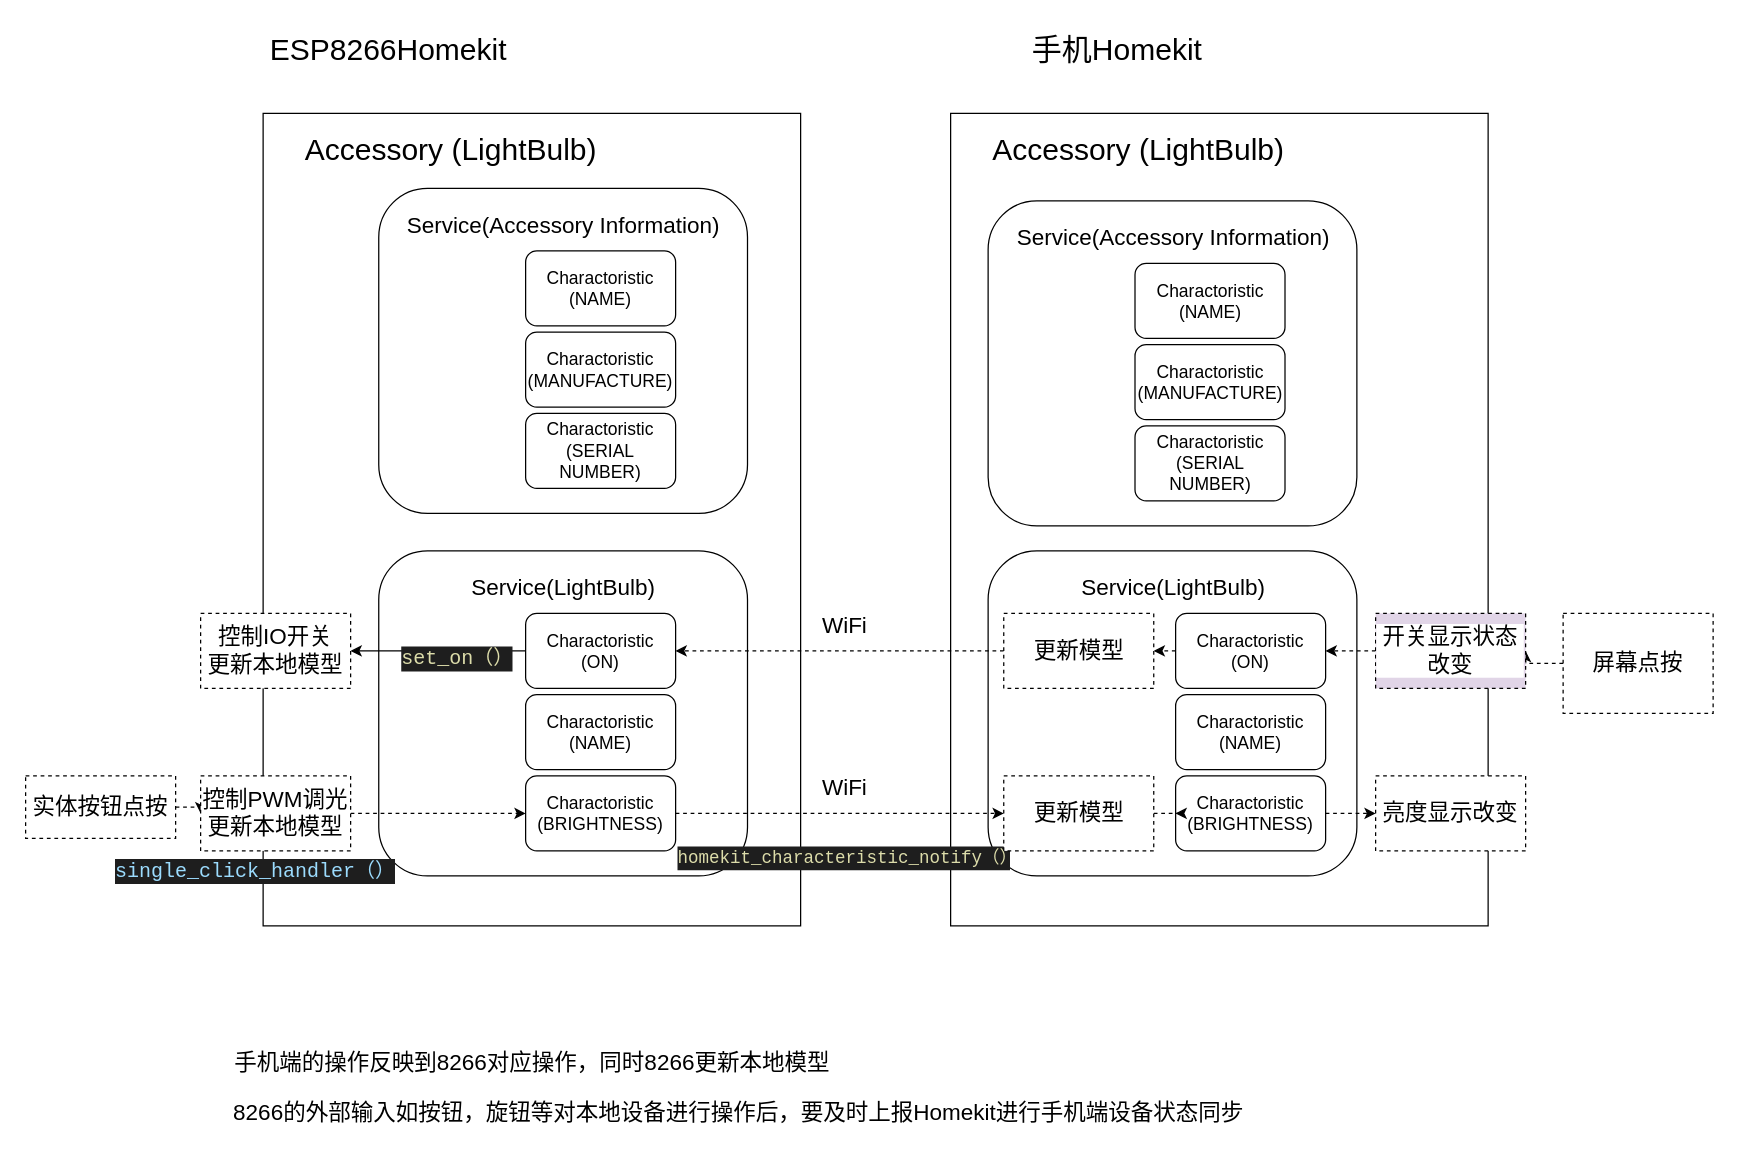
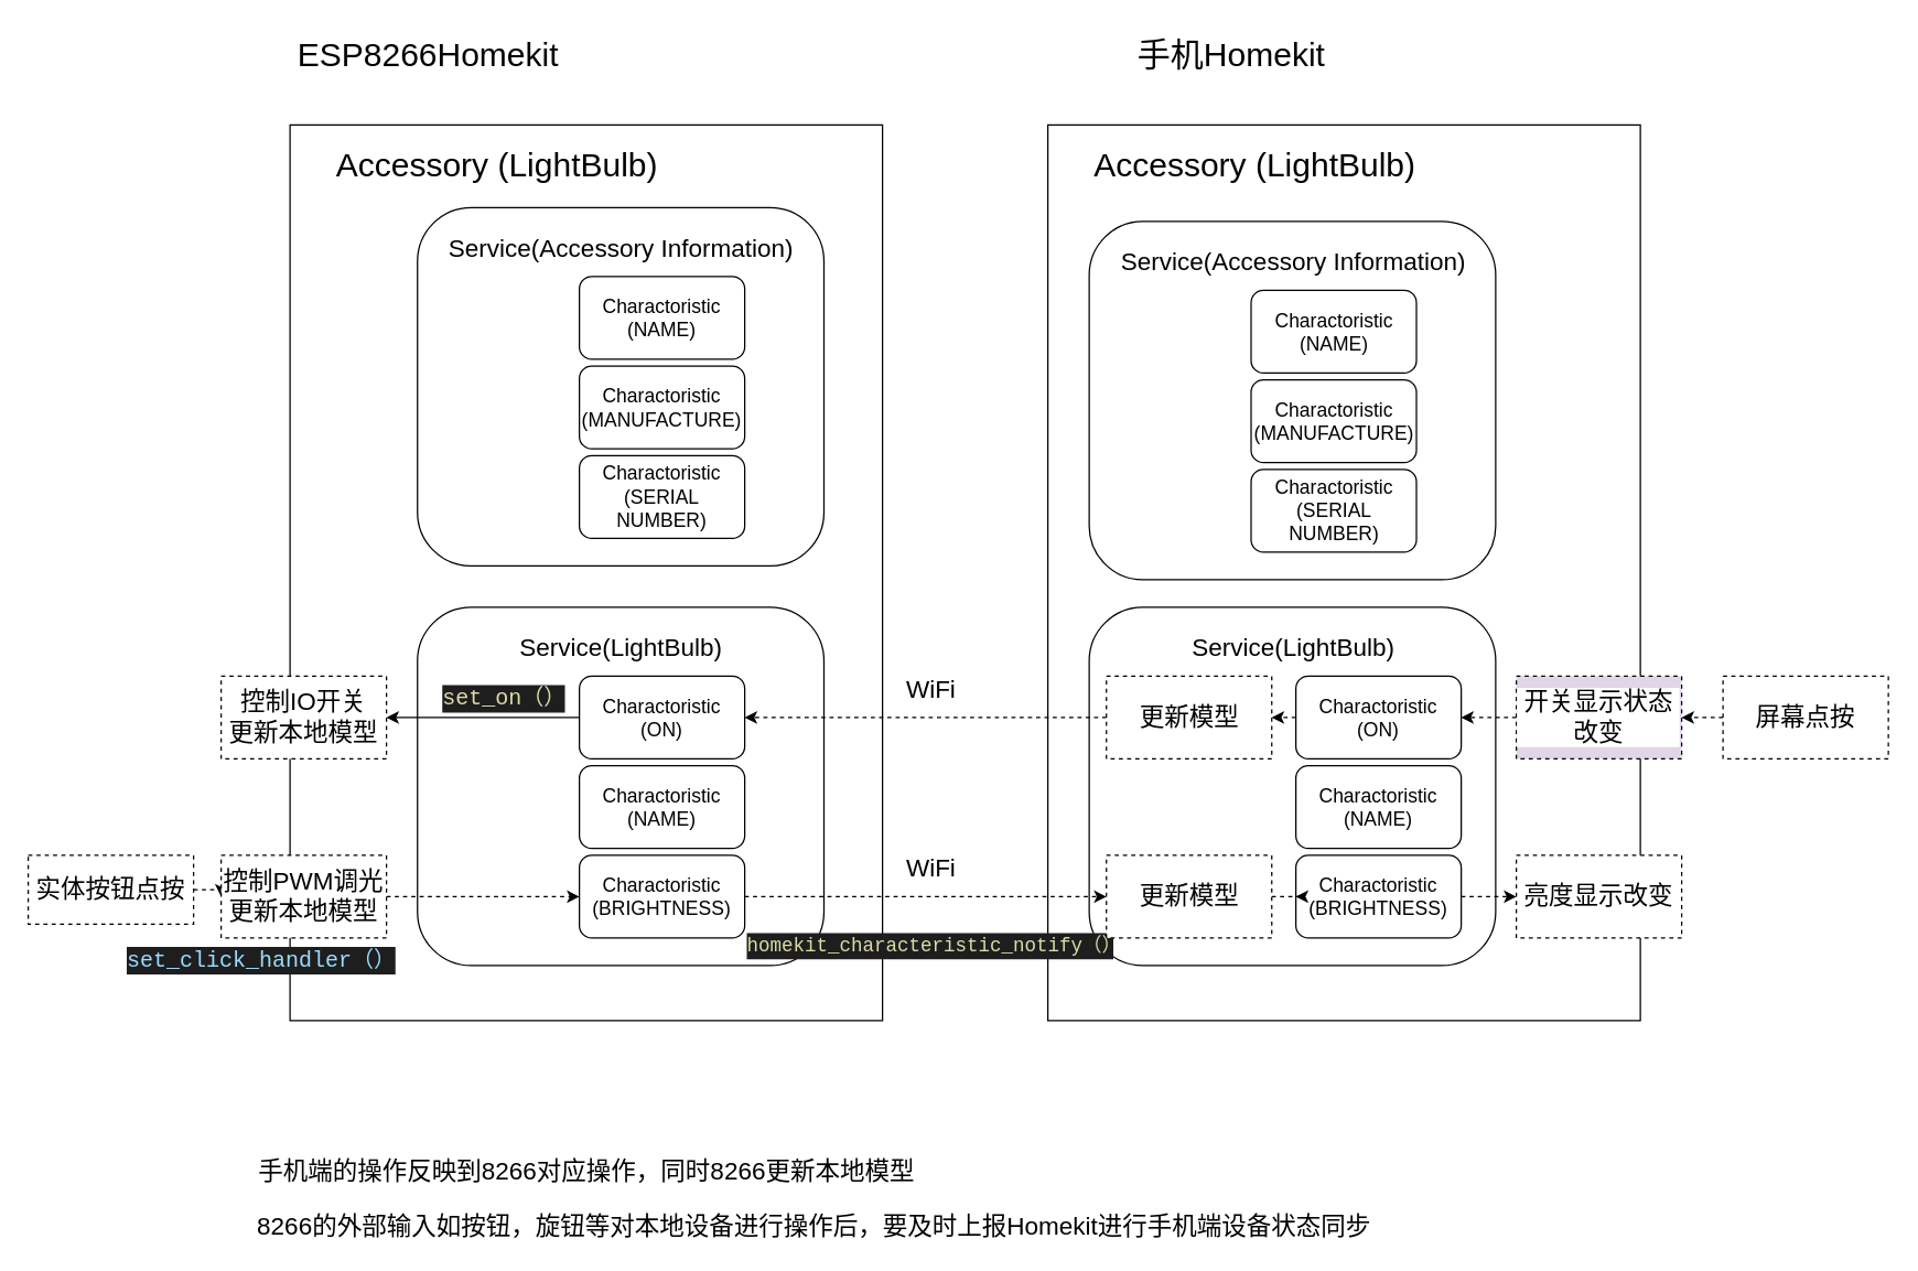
  <mxCell id="0" />
  <mxCell id="1" parent="0" />
  <mxCell id="2" value="" style="rounded=0;whiteSpace=wrap;html=1;" parent="1" vertex="1"><mxGeometry x="210" y="90" width="430" height="650" as="geometry" /></mxCell>
  <mxCell id="3" value="" style="rounded=1;whiteSpace=wrap;html=1;" parent="1" vertex="1"><mxGeometry x="302.5" y="150" width="295" height="260" as="geometry" /></mxCell>
  <mxCell id="4" value="&lt;font style=&quot;font-size: 24px;&quot;&gt;Accessory (LightBulb)&lt;/font&gt;" style="text;html=1;resizable=0;autosize=1;align=center;verticalAlign=middle;points=[];fillColor=none;strokeColor=none;rounded=0;" parent="1" vertex="1"><mxGeometry x="230" y="100" width="260" height="40" as="geometry" /></mxCell>
  <mxCell id="5" value="&lt;font style=&quot;font-size: 18px;&quot;&gt;Service(Accessory Information)&lt;/font&gt;" style="text;html=1;resizable=0;autosize=1;align=center;verticalAlign=middle;points=[];fillColor=none;strokeColor=none;rounded=0;" parent="1" vertex="1"><mxGeometry x="315" y="170" width="270" height="20" as="geometry" /></mxCell>
  <mxCell id="6" value="" style="group" parent="1" vertex="1" connectable="0"><mxGeometry x="420" y="200" width="120" height="190" as="geometry" /></mxCell>
  <mxCell id="7" value="&lt;font style=&quot;font-size: 14px;&quot;&gt;Charactoristic&lt;br&gt;(NAME)&lt;/font&gt;" style="rounded=1;whiteSpace=wrap;html=1;" parent="6" vertex="1"><mxGeometry width="120" height="60" as="geometry" /></mxCell>
  <mxCell id="8" value="&lt;font style=&quot;font-size: 14px;&quot;&gt;&lt;span style=&quot;&quot;&gt;Charactoristic&lt;/span&gt;&lt;br style=&quot;&quot;&gt;&lt;span style=&quot;&quot;&gt;(MANUFACTURE)&lt;/span&gt;&lt;/font&gt;" style="rounded=1;whiteSpace=wrap;html=1;" parent="6" vertex="1"><mxGeometry y="65" width="120" height="60" as="geometry" /></mxCell>
  <mxCell id="9" value="&lt;font style=&quot;font-size: 14px;&quot;&gt;&lt;span style=&quot;&quot;&gt;Charactoristic&lt;/span&gt;&lt;br style=&quot;&quot;&gt;&lt;span style=&quot;&quot;&gt;(SERIAL NUMBER)&lt;/span&gt;&lt;/font&gt;" style="rounded=1;whiteSpace=wrap;html=1;" parent="6" vertex="1"><mxGeometry y="130" width="120" height="60" as="geometry" /></mxCell>
  <mxCell id="10" value="" style="rounded=1;whiteSpace=wrap;html=1;" parent="1" vertex="1"><mxGeometry x="302.5" y="440" width="295" height="260" as="geometry" /></mxCell>
  <mxCell id="11" value="&lt;font style=&quot;font-size: 18px;&quot;&gt;Service(LightBulb)&lt;/font&gt;" style="text;html=1;resizable=0;autosize=1;align=center;verticalAlign=middle;points=[];fillColor=none;strokeColor=none;rounded=0;" parent="1" vertex="1"><mxGeometry x="370" y="460" width="160" height="20" as="geometry" /></mxCell>
  <mxCell id="12" value="" style="group" parent="1" vertex="1" connectable="0"><mxGeometry x="420" y="490" width="120" height="190" as="geometry" /></mxCell>
  <mxCell id="13" value="&lt;font style=&quot;font-size: 14px;&quot;&gt;Charactoristic&lt;br&gt;(ON)&lt;/font&gt;" style="rounded=1;whiteSpace=wrap;html=1;" parent="12" vertex="1"><mxGeometry width="120" height="60" as="geometry" /></mxCell>
  <mxCell id="14" value="&lt;font style=&quot;font-size: 14px;&quot;&gt;&lt;span style=&quot;&quot;&gt;Charactoristic&lt;/span&gt;&lt;br style=&quot;&quot;&gt;&lt;span style=&quot;&quot;&gt;(NAME)&lt;/span&gt;&lt;/font&gt;" style="rounded=1;whiteSpace=wrap;html=1;" parent="12" vertex="1"><mxGeometry y="65" width="120" height="60" as="geometry" /></mxCell>
  <mxCell id="15" value="&lt;font style=&quot;font-size: 14px;&quot;&gt;&lt;span style=&quot;&quot;&gt;Charactoristic&lt;/span&gt;&lt;br style=&quot;&quot;&gt;&lt;span style=&quot;&quot;&gt;(BRIGHTNESS)&lt;/span&gt;&lt;/font&gt;" style="rounded=1;whiteSpace=wrap;html=1;" parent="12" vertex="1"><mxGeometry y="130" width="120" height="60" as="geometry" /></mxCell>
  <mxCell id="16" value="" style="rounded=0;whiteSpace=wrap;html=1;" parent="1" vertex="1"><mxGeometry x="760" y="90" width="430" height="650" as="geometry" /></mxCell>
  <mxCell id="17" value="" style="rounded=1;whiteSpace=wrap;html=1;" parent="1" vertex="1"><mxGeometry x="790" y="160" width="295" height="260" as="geometry" /></mxCell>
  <mxCell id="18" value="&lt;font style=&quot;font-size: 24px;&quot;&gt;Accessory (LightBulb)&lt;/font&gt;" style="text;html=1;resizable=0;autosize=1;align=center;verticalAlign=middle;points=[];fillColor=none;strokeColor=none;rounded=0;" parent="1" vertex="1"><mxGeometry x="780" y="100" width="260" height="40" as="geometry" /></mxCell>
  <mxCell id="19" value="&lt;font style=&quot;font-size: 18px;&quot;&gt;Service(Accessory Information)&lt;/font&gt;" style="text;html=1;resizable=0;autosize=1;align=center;verticalAlign=middle;points=[];fillColor=none;strokeColor=none;rounded=0;" parent="1" vertex="1"><mxGeometry x="802.5" y="180" width="270" height="20" as="geometry" /></mxCell>
  <mxCell id="20" value="" style="group" parent="1" vertex="1" connectable="0"><mxGeometry x="907.5" y="210" width="120" height="190" as="geometry" /></mxCell>
  <mxCell id="21" value="&lt;font style=&quot;font-size: 14px;&quot;&gt;Charactoristic&lt;br&gt;(NAME)&lt;/font&gt;" style="rounded=1;whiteSpace=wrap;html=1;" parent="20" vertex="1"><mxGeometry width="120" height="60" as="geometry" /></mxCell>
  <mxCell id="22" value="&lt;font style=&quot;font-size: 14px;&quot;&gt;&lt;span style=&quot;&quot;&gt;Charactoristic&lt;/span&gt;&lt;br style=&quot;&quot;&gt;&lt;span style=&quot;&quot;&gt;(MANUFACTURE)&lt;/span&gt;&lt;/font&gt;" style="rounded=1;whiteSpace=wrap;html=1;" parent="20" vertex="1"><mxGeometry y="65" width="120" height="60" as="geometry" /></mxCell>
  <mxCell id="23" value="&lt;font style=&quot;font-size: 14px;&quot;&gt;&lt;span style=&quot;&quot;&gt;Charactoristic&lt;/span&gt;&lt;br style=&quot;&quot;&gt;&lt;span style=&quot;&quot;&gt;(SERIAL NUMBER)&lt;/span&gt;&lt;/font&gt;" style="rounded=1;whiteSpace=wrap;html=1;" parent="20" vertex="1"><mxGeometry y="130" width="120" height="60" as="geometry" /></mxCell>
  <mxCell id="24" value="" style="rounded=1;whiteSpace=wrap;html=1;" parent="1" vertex="1"><mxGeometry x="790" y="440" width="295" height="260" as="geometry" /></mxCell>
  <mxCell id="25" value="&lt;font style=&quot;font-size: 18px;&quot;&gt;Service(LightBulb)&lt;/font&gt;" style="text;html=1;resizable=0;autosize=1;align=center;verticalAlign=middle;points=[];fillColor=none;strokeColor=none;rounded=0;" parent="1" vertex="1"><mxGeometry x="857.5" y="460" width="160" height="20" as="geometry" /></mxCell>
  <mxCell id="26" value="" style="group" parent="1" vertex="1" connectable="0"><mxGeometry x="940" y="490" width="120" height="190" as="geometry" /></mxCell>
  <mxCell id="27" value="&lt;font style=&quot;font-size: 14px;&quot;&gt;Charactoristic&lt;br&gt;(ON)&lt;/font&gt;" style="rounded=1;whiteSpace=wrap;html=1;" parent="26" vertex="1"><mxGeometry width="120" height="60" as="geometry" /></mxCell>
  <mxCell id="28" value="&lt;font style=&quot;font-size: 14px;&quot;&gt;&lt;span style=&quot;&quot;&gt;Charactoristic&lt;/span&gt;&lt;br style=&quot;&quot;&gt;&lt;span style=&quot;&quot;&gt;(NAME)&lt;/span&gt;&lt;/font&gt;" style="rounded=1;whiteSpace=wrap;html=1;" parent="26" vertex="1"><mxGeometry y="65" width="120" height="60" as="geometry" /></mxCell>
  <mxCell id="29" value="&lt;font style=&quot;font-size: 14px;&quot;&gt;&lt;span style=&quot;&quot;&gt;Charactoristic&lt;/span&gt;&lt;br style=&quot;&quot;&gt;&lt;span style=&quot;&quot;&gt;(BRIGHTNESS)&lt;/span&gt;&lt;/font&gt;" style="rounded=1;whiteSpace=wrap;html=1;" parent="26" vertex="1"><mxGeometry y="130" width="120" height="60" as="geometry" /></mxCell>
  <mxCell id="30" style="edgeStyle=orthogonalEdgeStyle;rounded=0;orthogonalLoop=1;jettySize=auto;html=1;exitX=0;exitY=0.5;exitDx=0;exitDy=0;entryX=1;entryY=0.5;entryDx=0;entryDy=0;dashed=1;fontSize=18;" parent="1" source="31" target="56" edge="1"><mxGeometry relative="1" as="geometry" /></mxCell>
- <mxCell id="31" value="屏幕点按" style="rounded=0;whiteSpace=wrap;html=1;labelBackgroundColor=#FFFFFF;fontSize=18;dashed=1;" parent="1" vertex="1"><mxGeometry x="1250" y="490" width="120" height="80" as="geometry" /></mxCell>
+ <mxCell id="31" value="屏幕点按" style="rounded=0;whiteSpace=wrap;html=1;labelBackgroundColor=#FFFFFF;fontSize=18;dashed=1;" parent="1" vertex="1"><mxGeometry x="1250" y="490" width="120" height="60" as="geometry" /></mxCell>
  <mxCell id="32" value="&lt;font style=&quot;font-size: 24px;&quot;&gt;手机Homekit&lt;/font&gt;" style="text;html=1;resizable=0;autosize=1;align=center;verticalAlign=middle;points=[];fillColor=none;strokeColor=none;rounded=0;" parent="1" vertex="1"><mxGeometry x="812.5" y="20" width="160" height="40" as="geometry" /></mxCell>
  <mxCell id="33" value="&lt;font style=&quot;font-size: 24px;&quot;&gt;ESP8266Homekit&lt;/font&gt;" style="text;html=1;resizable=0;autosize=1;align=center;verticalAlign=middle;points=[];fillColor=none;strokeColor=none;rounded=0;" parent="1" vertex="1"><mxGeometry x="205" y="20" width="210" height="40" as="geometry" /></mxCell>
  <mxCell id="34" value="&lt;font style=&quot;font-size: 18px;&quot;&gt;手机端的操作反映到8266对应操作，同时8266更新本地模型&lt;/font&gt;" style="text;html=1;resizable=0;autosize=1;align=center;verticalAlign=middle;points=[];fillColor=none;strokeColor=none;rounded=0;" parent="1" vertex="1"><mxGeometry x="180" y="840" width="490" height="20" as="geometry" /></mxCell>
  <mxCell id="35" value="&lt;font style=&quot;font-size: 18px;&quot;&gt;8266的外部输入如按钮，旋钮等对本地设备进行操作后，要及时上报Homekit进行手机端设备状态同步&lt;/font&gt;" style="text;html=1;resizable=0;autosize=1;align=center;verticalAlign=middle;points=[];fillColor=none;strokeColor=none;rounded=0;" parent="1" vertex="1"><mxGeometry x="180" y="880" width="820" height="20" as="geometry" /></mxCell>
  <mxCell id="36" style="edgeStyle=orthogonalEdgeStyle;rounded=0;orthogonalLoop=1;jettySize=auto;html=1;entryX=1;entryY=0.5;entryDx=0;entryDy=0;fontSize=18;dashed=1;startArrow=none;" parent="1" source="40" target="13" edge="1"><mxGeometry relative="1" as="geometry" /></mxCell>
  <mxCell id="37" value="&lt;font style=&quot;font-size: 18px;&quot;&gt;WiFi&lt;/font&gt;" style="text;html=1;resizable=0;autosize=1;align=center;verticalAlign=middle;points=[];fillColor=none;strokeColor=none;rounded=0;" parent="1" vertex="1"><mxGeometry x="650" y="490" width="50" height="20" as="geometry" /></mxCell>
  <mxCell id="38" value="控制IO开关&lt;br&gt;更新本地模型" style="rounded=0;whiteSpace=wrap;html=1;labelBackgroundColor=#FFFFFF;fontSize=18;dashed=1;" parent="1" vertex="1"><mxGeometry x="160" y="490" width="120" height="60" as="geometry" /></mxCell>
  <mxCell id="39" style="edgeStyle=orthogonalEdgeStyle;rounded=0;orthogonalLoop=1;jettySize=auto;html=1;exitX=0;exitY=0.5;exitDx=0;exitDy=0;fontSize=18;" parent="1" source="13" target="38" edge="1"><mxGeometry relative="1" as="geometry" /></mxCell>
  <mxCell id="40" value="更新模型" style="rounded=0;whiteSpace=wrap;html=1;dashed=1;labelBackgroundColor=#FFFFFF;fontSize=18;" parent="1" vertex="1"><mxGeometry x="802.5" y="490" width="120" height="60" as="geometry" /></mxCell>
- <mxCell id="41" value="&lt;div style=&quot;color: rgb(212, 212, 212); background-color: rgb(30, 30, 30); font-family: Consolas, &amp;quot;Courier New&amp;quot;, monospace; font-weight: normal; line-height: 19px;&quot;&gt;&lt;div style=&quot;&quot;&gt;&lt;span style=&quot;color: rgb(220, 220, 170);&quot;&gt;&lt;font style=&quot;font-size: 16px;&quot;&gt;set_on（）&lt;/font&gt;&lt;/span&gt;&lt;/div&gt;&lt;/div&gt;" style="text;whiteSpace=wrap;html=1;fontSize=18;" parent="1" vertex="1"><mxGeometry x="319" y="510" width="91" height="30" as="geometry" /></mxCell>
+ <mxCell id="41" value="&lt;div style=&quot;color: rgb(212, 212, 212); background-color: rgb(30, 30, 30); font-family: Consolas, &amp;quot;Courier New&amp;quot;, monospace; font-weight: normal; line-height: 19px;&quot;&gt;&lt;div style=&quot;&quot;&gt;&lt;span style=&quot;color: rgb(220, 220, 170);&quot;&gt;&lt;font style=&quot;font-size: 16px;&quot;&gt;set_on（）&lt;/font&gt;&lt;/span&gt;&lt;/div&gt;&lt;/div&gt;" style="text;whiteSpace=wrap;html=1;fontSize=18;" parent="1" vertex="1"><mxGeometry x="319" y="490" width="91" height="30" as="geometry" /></mxCell>
  <mxCell id="42" value="" style="edgeStyle=orthogonalEdgeStyle;rounded=0;orthogonalLoop=1;jettySize=auto;html=1;dashed=1;fontSize=18;" parent="1" source="43" target="45" edge="1"><mxGeometry relative="1" as="geometry" /></mxCell>
  <mxCell id="43" value="实体按钮点按" style="rounded=0;whiteSpace=wrap;html=1;labelBackgroundColor=#FFFFFF;fontSize=18;dashed=1;" parent="1" vertex="1"><mxGeometry x="20" y="620" width="120" height="50" as="geometry" /></mxCell>
  <mxCell id="44" style="edgeStyle=orthogonalEdgeStyle;rounded=0;orthogonalLoop=1;jettySize=auto;html=1;exitX=1;exitY=0.5;exitDx=0;exitDy=0;entryX=0;entryY=0.5;entryDx=0;entryDy=0;dashed=1;fontSize=18;" parent="1" source="45" target="15" edge="1"><mxGeometry relative="1" as="geometry" /></mxCell>
  <mxCell id="45" value="控制PWM调光&lt;br&gt;更新本地模型" style="rounded=0;whiteSpace=wrap;html=1;labelBackgroundColor=#FFFFFF;fontSize=18;dashed=1;" parent="1" vertex="1"><mxGeometry x="160" y="620" width="120" height="60" as="geometry" /></mxCell>
- <mxCell id="46" value="&lt;div style=&quot;color: rgb(212, 212, 212); background-color: rgb(30, 30, 30); font-family: Consolas, &amp;quot;Courier New&amp;quot;, monospace; font-weight: normal; line-height: 19px;&quot;&gt;&lt;div style=&quot;&quot;&gt;&lt;span style=&quot;color: rgb(156, 220, 254);&quot;&gt;&lt;font style=&quot;font-size: 16px;&quot;&gt;single_click_handler（）&lt;/font&gt;&lt;/span&gt;&lt;/div&gt;&lt;/div&gt;" style="text;whiteSpace=wrap;html=1;fontSize=18;" parent="1" vertex="1"><mxGeometry x="90" y="680" width="240" height="30" as="geometry" /></mxCell>
+ <mxCell id="46" value="&lt;div style=&quot;color: rgb(212, 212, 212); background-color: rgb(30, 30, 30); font-family: Consolas, &amp;quot;Courier New&amp;quot;, monospace; font-weight: normal; line-height: 19px;&quot;&gt;&lt;div style=&quot;&quot;&gt;&lt;span style=&quot;color: rgb(156, 220, 254);&quot;&gt;&lt;font style=&quot;font-size: 16px;&quot;&gt;set_click_handler（）&lt;/font&gt;&lt;/span&gt;&lt;/div&gt;&lt;/div&gt;" style="text;whiteSpace=wrap;html=1;fontSize=18;" parent="1" vertex="1"><mxGeometry x="90" y="680" width="240" height="30" as="geometry" /></mxCell>
  <mxCell id="47" style="edgeStyle=orthogonalEdgeStyle;rounded=0;orthogonalLoop=1;jettySize=auto;html=1;dashed=1;fontSize=18;startArrow=none;" parent="1" source="50" edge="1"><mxGeometry relative="1" as="geometry"><mxPoint x="940" y="650" as="targetPoint" /></mxGeometry></mxCell>
  <mxCell id="48" value="&lt;font style=&quot;font-size: 18px;&quot;&gt;WiFi&lt;/font&gt;" style="text;html=1;resizable=0;autosize=1;align=center;verticalAlign=middle;points=[];fillColor=none;strokeColor=none;rounded=0;" parent="1" vertex="1"><mxGeometry x="650" y="620" width="50" height="20" as="geometry" /></mxCell>
  <mxCell id="49" value="&lt;div style=&quot;color: rgb(212, 212, 212); background-color: rgb(30, 30, 30); font-family: Consolas, &amp;quot;Courier New&amp;quot;, monospace; font-weight: normal; font-size: 14px; line-height: 19px;&quot;&gt;&lt;div&gt;&lt;span style=&quot;color: #dcdcaa;&quot;&gt;homekit_characteristic_notify（）&lt;/span&gt;&lt;/div&gt;&lt;/div&gt;" style="text;whiteSpace=wrap;html=1;fontSize=18;" parent="1" vertex="1"><mxGeometry x="540" y="670" width="267.5" height="30" as="geometry" /></mxCell>
  <mxCell id="50" value="更新模型" style="rounded=0;whiteSpace=wrap;html=1;dashed=1;labelBackgroundColor=#FFFFFF;fontSize=18;" parent="1" vertex="1"><mxGeometry x="802.5" y="620" width="120" height="60" as="geometry" /></mxCell>
  <mxCell id="51" style="edgeStyle=orthogonalEdgeStyle;rounded=0;orthogonalLoop=1;jettySize=auto;html=1;exitX=0;exitY=0.5;exitDx=0;exitDy=0;entryX=1;entryY=0.5;entryDx=0;entryDy=0;dashed=1;fontSize=18;" parent="1" source="27" target="40" edge="1"><mxGeometry relative="1" as="geometry" /></mxCell>
  <mxCell id="52" style="edgeStyle=orthogonalEdgeStyle;rounded=0;orthogonalLoop=1;jettySize=auto;html=1;entryX=0;entryY=0.5;entryDx=0;entryDy=0;dashed=1;fontSize=18;" parent="1" source="15" target="50" edge="1"><mxGeometry relative="1" as="geometry" /></mxCell>
  <mxCell id="53" value="亮度显示改变" style="rounded=0;whiteSpace=wrap;html=1;labelBackgroundColor=#FFFFFF;fontSize=18;dashed=1;" parent="1" vertex="1"><mxGeometry x="1100" y="620" width="120" height="60" as="geometry" /></mxCell>
  <mxCell id="54" style="edgeStyle=orthogonalEdgeStyle;rounded=0;orthogonalLoop=1;jettySize=auto;html=1;entryX=0;entryY=0.5;entryDx=0;entryDy=0;dashed=1;fontSize=18;" parent="1" source="29" target="53" edge="1"><mxGeometry relative="1" as="geometry" /></mxCell>
  <mxCell id="55" style="edgeStyle=orthogonalEdgeStyle;rounded=0;orthogonalLoop=1;jettySize=auto;html=1;dashed=1;fontSize=18;" parent="1" source="56" edge="1"><mxGeometry relative="1" as="geometry"><mxPoint x="1060" y="520" as="targetPoint" /></mxGeometry></mxCell>
  <mxCell id="56" value="开关显示状态改变" style="rounded=0;whiteSpace=wrap;html=1;labelBackgroundColor=#FFFFFF;fontSize=18;dashed=1;fillColor=#e1d5e7;" parent="1" vertex="1"><mxGeometry x="1100" y="490" width="120" height="60" as="geometry" /></mxCell>
